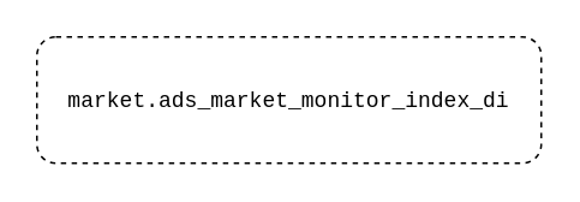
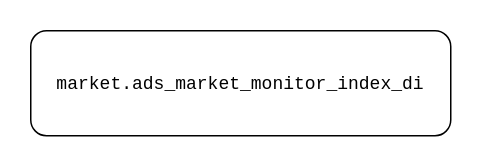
  <mxCell id="0" />
  <mxCell id="1" parent="0" />
- <mxCell id="2" value="&lt;span style=&quot;font-family: Consolas, Menlo, Courier, monospace; text-align: start; background-color: rgb(255, 255, 255);&quot;&gt;market.ads_market_monitor_index_di&lt;/span&gt;" style="rounded=1;whiteSpace=wrap;html=1;dashed=1;" vertex="1" parent="1"><mxGeometry x="20" y="20" width="280" height="70" as="geometry" /></mxCell>
+ <mxCell id="2" value="&lt;span style=&quot;font-family: Consolas, Menlo, Courier, monospace; text-align: start; background-color: rgb(255, 255, 255);&quot;&gt;market.ads_market_monitor_index_di&lt;/span&gt;" style="rounded=1;whiteSpace=wrap;html=1;" vertex="1" parent="1"><mxGeometry x="20" y="20" width="280" height="70" as="geometry" /></mxCell>
